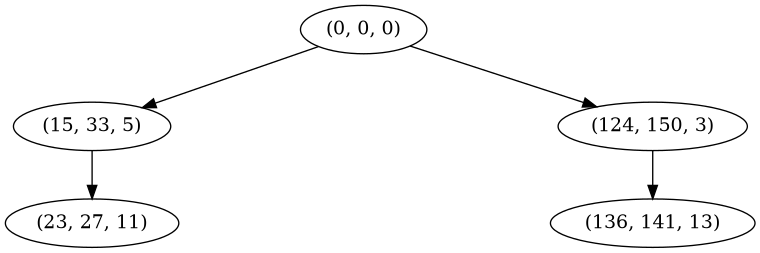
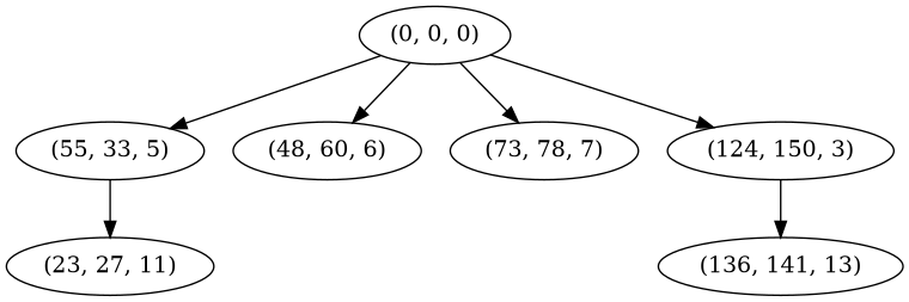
  digraph {
    "(0, 0, 0)"
-   "(15, 33, 5)"
+   "(15, 33, 5)" [label="(55, 33, 5)"]
+   "(48, 60, 6)"
+   "(73, 78, 7)"
    "(124, 150, 3)"
    "(23, 27, 11)"
    n7 [label="(136, 141, 13)"]
    "(0, 0, 0)" -> "(15, 33, 5)"
+   "(0, 0, 0)" -> "(48, 60, 6)"
+   "(0, 0, 0)" -> "(73, 78, 7)"
    "(0, 0, 0)" -> "(124, 150, 3)"
    "(15, 33, 5)" -> "(23, 27, 11)"
    "(124, 150, 3)" -> n7
  }
